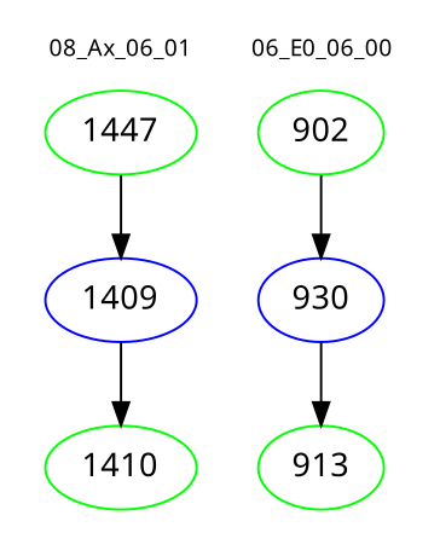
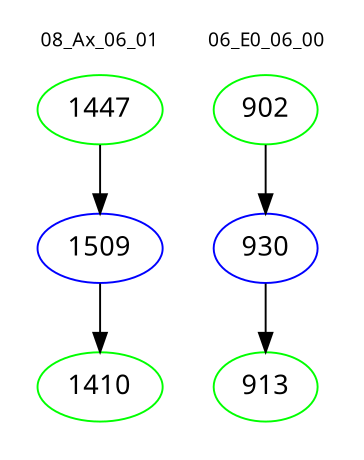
  digraph {
    fontname="Noto Sans"
    node [color=green fontname="Noto Sans"]
    edge [color=black fontname="Noto Sans"]
    n1 [label=1447]
-   n2 [color=blue label=1409]
+   n2 [color=blue label=1509]
    n3 [label=1410]
    n4 [label=902]
    n5 [color=blue label=930]
    n6 [label=913]
    subgraph cluster_1 {
      color=white
      fontsize=10
      label="08_Ax_06_01"
      n1
      n2
      n3
    }
    subgraph cluster_2 {
      color=white
      fontsize=10
      label="06_E0_06_00"
      n4
      n5
      n6
    }
    n1 -> n2
    n2 -> n3
    n4 -> n5
    n5 -> n6
  }
